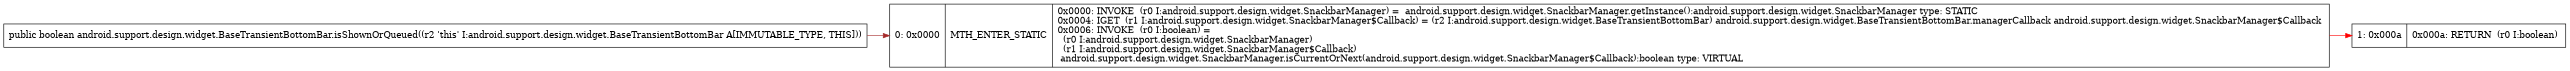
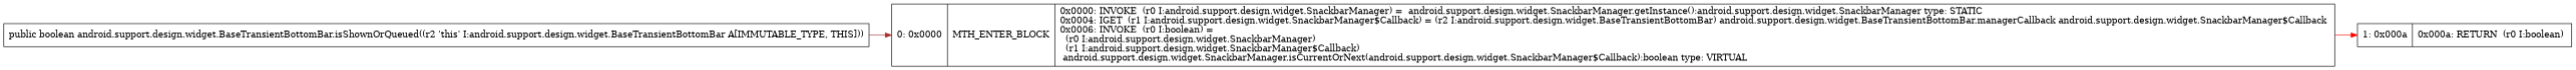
  digraph {
    rankdir=LR
    node [shape=record]
-   n1 [label="{0\:\ 0x0000|MTH_ENTER_STATIC\l|0x0000: INVOKE  (r0 I:android.support.design.widget.SnackbarManager) =  android.support.design.widget.SnackbarManager.getInstance():android.support.design.widget.SnackbarManager type: STATIC \l0x0004: IGET  (r1 I:android.support.design.widget.SnackbarManager$Callback) = (r2 I:android.support.design.widget.BaseTransientBottomBar) android.support.design.widget.BaseTransientBottomBar.managerCallback android.support.design.widget.SnackbarManager$Callback \l0x0006: INVOKE  (r0 I:boolean) = \l  (r0 I:android.support.design.widget.SnackbarManager)\l  (r1 I:android.support.design.widget.SnackbarManager$Callback)\l android.support.design.widget.SnackbarManager.isCurrentOrNext(android.support.design.widget.SnackbarManager$Callback):boolean type: VIRTUAL \l}"]
+   n1 [label="{0\:\ 0x0000|MTH_ENTER_BLOCK\l|0x0000: INVOKE  (r0 I:android.support.design.widget.SnackbarManager) =  android.support.design.widget.SnackbarManager.getInstance():android.support.design.widget.SnackbarManager type: STATIC \l0x0004: IGET  (r1 I:android.support.design.widget.SnackbarManager$Callback) = (r2 I:android.support.design.widget.BaseTransientBottomBar) android.support.design.widget.BaseTransientBottomBar.managerCallback android.support.design.widget.SnackbarManager$Callback \l0x0006: INVOKE  (r0 I:boolean) = \l  (r0 I:android.support.design.widget.SnackbarManager)\l  (r1 I:android.support.design.widget.SnackbarManager$Callback)\l android.support.design.widget.SnackbarManager.isCurrentOrNext(android.support.design.widget.SnackbarManager$Callback):boolean type: VIRTUAL \l}"]
    n2 [label="{1\:\ 0x000a|0x000a: RETURN  (r0 I:boolean) \l}"]
    n3 [label="{public boolean android.support.design.widget.BaseTransientBottomBar.isShownOrQueued((r2 'this' I:android.support.design.widget.BaseTransientBottomBar A[IMMUTABLE_TYPE, THIS])) }"]
    n1 -> n2 [color=red]
    n3 -> n1 [color=brown]
  }
